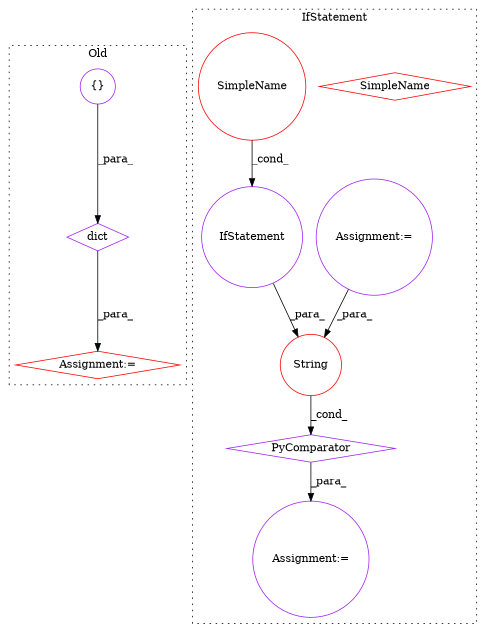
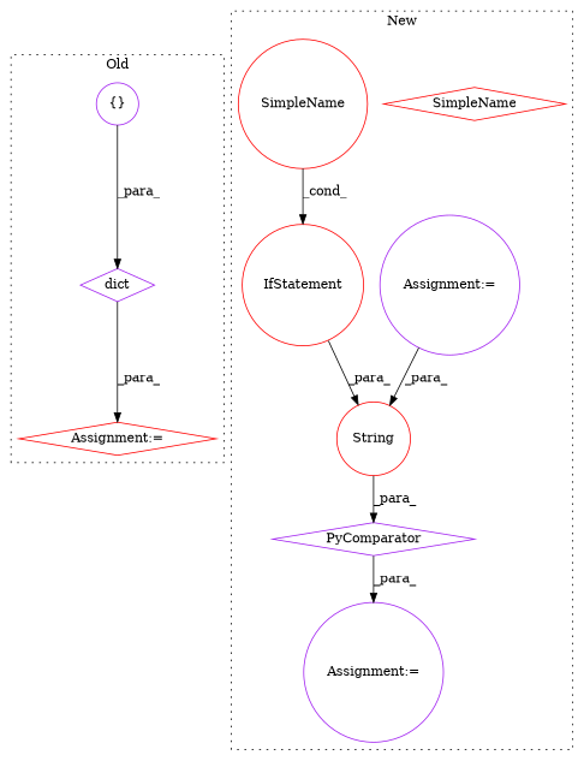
  digraph {
    node [a=7 color=purple l=36 s=3948 shape=circle]
    n1 [a=32 l="5,1" label=dict s="4014,4061" shape=diamond]
    n2 [color=red l=1 label="Assignment:=" s=4013 shape=diamond]
    n3 [a=4 l="1,1" label="{}" s="3969,3986"]
    n4 [a=32 color=red l="7,1" label=String s="3881,3889"]
    n5 [label="Assignment:="]
-   n6 [a=25 label=IfStatement]
+   n6 [a=25 color=red label=IfStatement]
    n7 [a=42 color=red l=5 label=SimpleName s=3979 shape=diamond]
    n8 [a=113 label=PyComparator shape=diamond]
    n9 [l=1 label="Assignment:=" s=3864]
    n10 [a=42 color=red l=5 label=SimpleName s=3979]
    subgraph cluster_1 {
      label=Old
      style=dotted
      n1
      n2
      n3
    }
    subgraph cluster_2 {
-     label=IfStatement
+     label=New
      style=dotted
      n4
      n5
      n6
      n7
      n8
      n9
      n10
    }
    n1 -> n2 [label=_para_]
    n3 -> n1 [label=_para_]
-   n4 -> n8 [label=_cond_]
+   n4 -> n8 [label=_para_]
    n5 -> n4 [label=_para_]
    n6 -> n4 [label=_para_]
    n8 -> n9 [label=_para_]
    n10 -> n6 [label=_cond_]
  }
